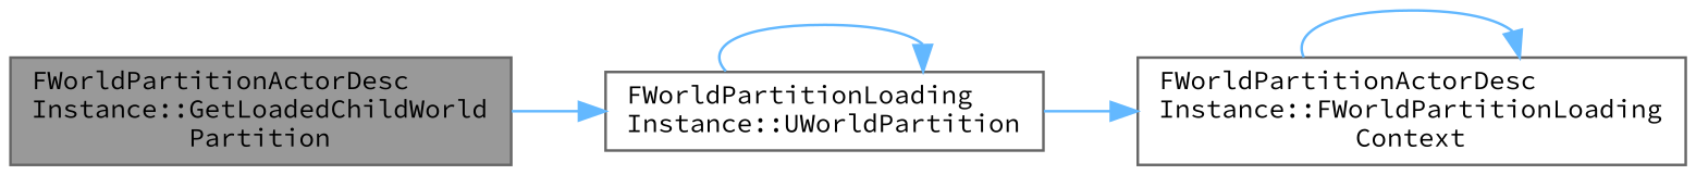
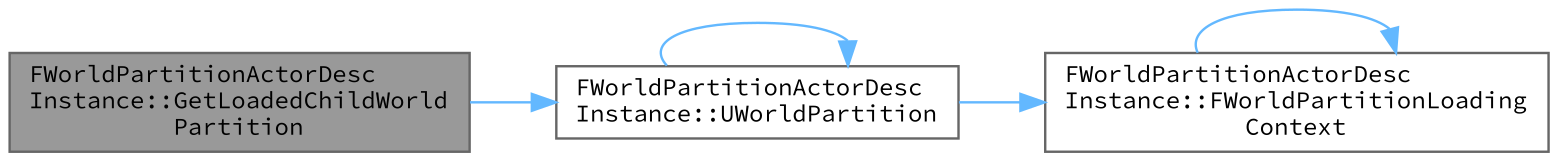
  digraph {
    rankdir=LR
    fontname="Source Code Pro"
    node [color=grey40 fillcolor=white fontname="Source Code Pro" fontsize=10 shape=box style=filled]
    edge [color=steelblue1 fontname="Source Code Pro" fontsize=10 labelfontname=Helvetica labelfontsize=10 style=solid]
    n1 [color=gray40 fillcolor=grey60 fontcolor=black height=0.2 label="FWorldPartitionActorDesc\lInstance::GetLoadedChildWorld\lPartition" width=0.4]
-   n2 [height=0.2 label="FWorldPartitionLoading\lInstance::UWorldPartition" width=0.4]
+   n2 [height=0.2 label="FWorldPartitionActorDesc\lInstance::UWorldPartition" width=0.4]
    n3 [height=0.2 label="FWorldPartitionActorDesc\lInstance::FWorldPartitionLoading\lContext" width=0.4]
    n1 -> n2
    n2 -> n2
    n2 -> n3
    n3 -> n3
  }
